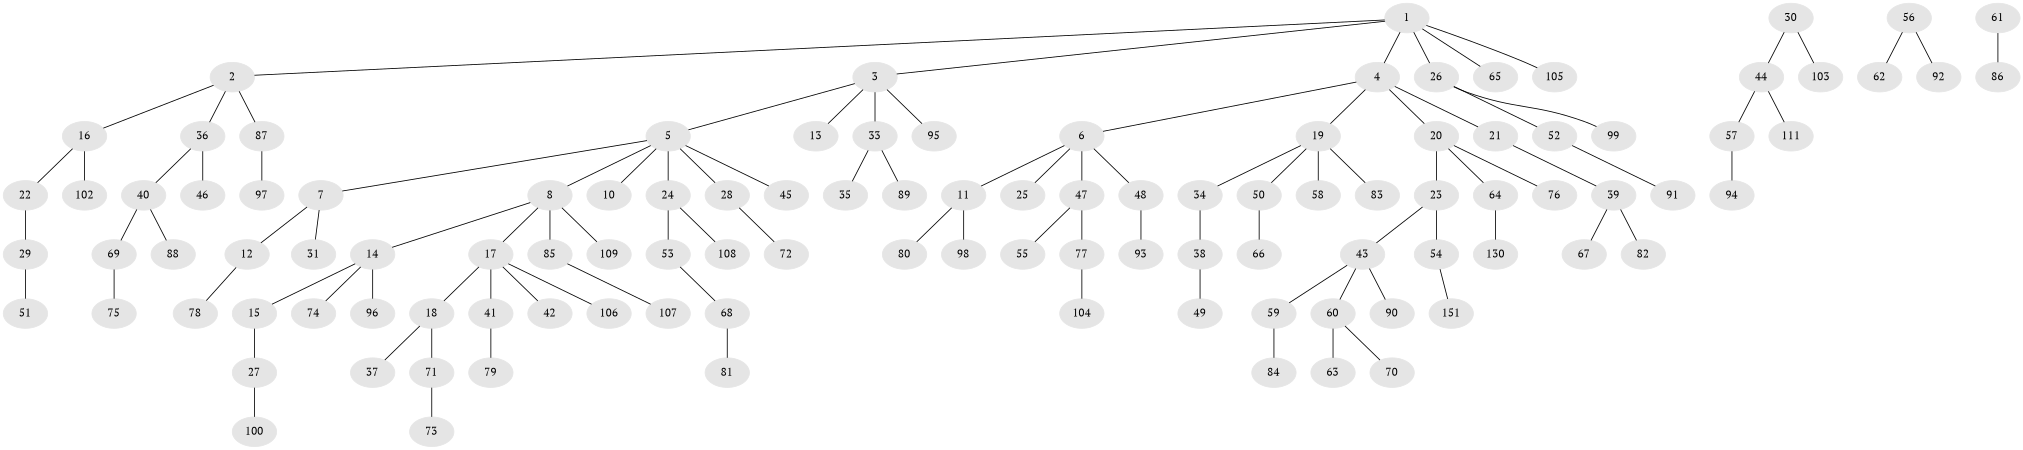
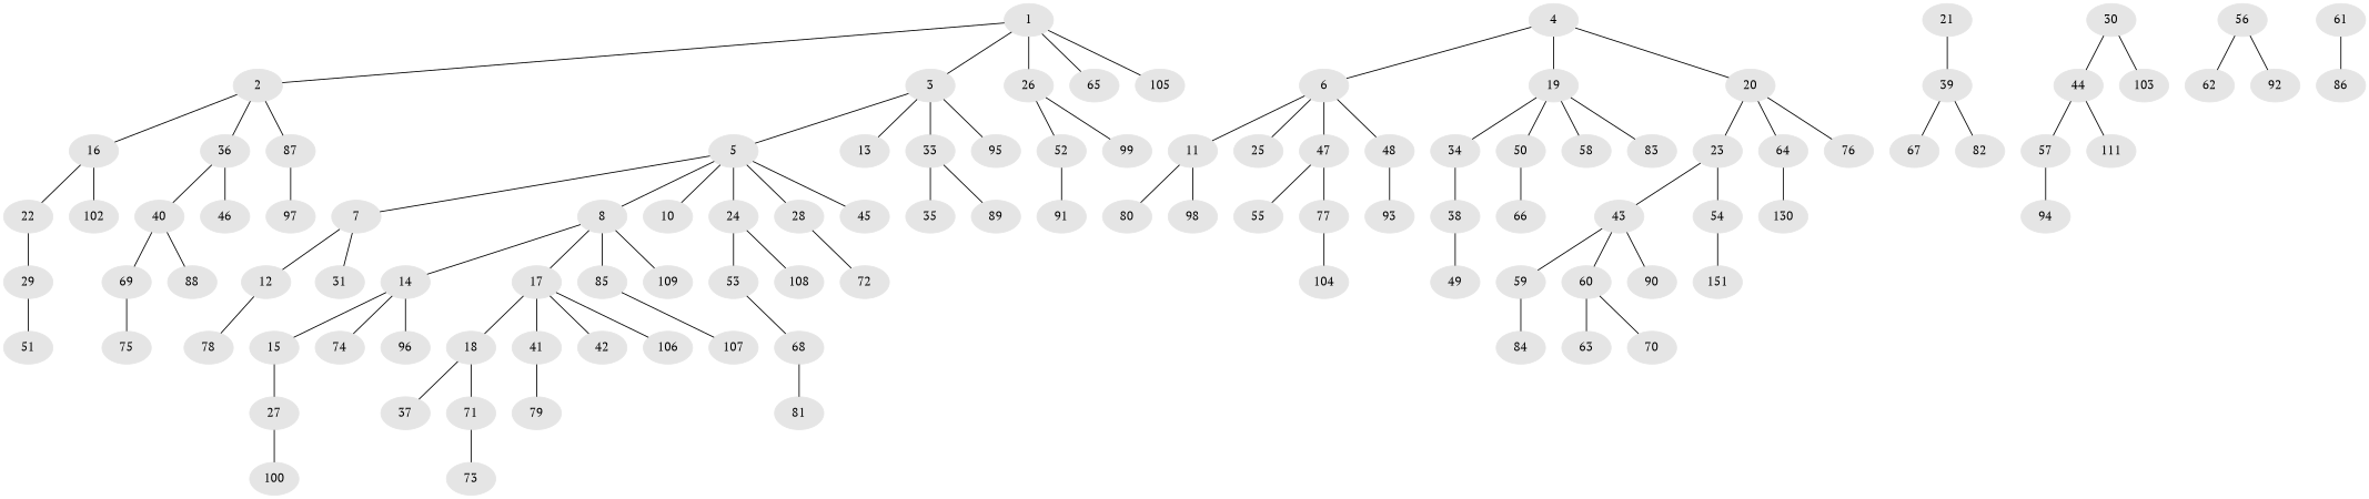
  graph {
    fontname="PT Serif"
    node [color=gray90 fontname="PT Serif" style=filled]
    edge [fontname="PT Serif"]
    1
    2
    3
    4
    26
    65
    105
    16
    36
    87
    5
    13
    33
    95
    6
    19
    20
    21
    52
    99
    22
    102
    40
    46
    97
    7
    8
    10
    24
    28
    45
    35
    89
    11
    25
    47
    48
    34
    50
    58
    83
    23
    64
    76
    39
    12
    31
    14
    17
    85
    109
    53
    108
    72
    80
    98
    55
    77
    93
    78
    15
    74
    96
    18
    41
    42
    106
    107
    30
    44
    103
    56
    62
    92
    27
    100
    29
    37
    71
    79
    73
    38
    66
    43
    54
    n86 [label=130]
    67
    82
    51
    59
    60
    90
    n93 [label=151]
    68
    91
    57
    111
    61
    86
    49
    69
    88
    75
    84
    63
    70
    94
    104
    81
    1 -- 2
    1 -- 3
-   1 -- 4
    1 -- 26
    1 -- 65
    1 -- 105
    2 -- 16
    2 -- 36
    2 -- 87
    3 -- 5
    3 -- 13
    3 -- 33
    3 -- 95
    4 -- 6
    4 -- 19
    4 -- 20
-   4 -- 21
    26 -- 52
    26 -- 99
    16 -- 22
    16 -- 102
    36 -- 40
    36 -- 46
    87 -- 97
    5 -- 7
    5 -- 8
    5 -- 10
    5 -- 24
    5 -- 28
    5 -- 45
    33 -- 35
    33 -- 89
    6 -- 11
    6 -- 25
    6 -- 47
    6 -- 48
    19 -- 34
    19 -- 50
    19 -- 58
    19 -- 83
    20 -- 23
    20 -- 64
    20 -- 76
    21 -- 39
    52 -- 91
    22 -- 29
    40 -- 69
    40 -- 88
    7 -- 12
    7 -- 31
    8 -- 14
    8 -- 17
    8 -- 85
    8 -- 109
    24 -- 53
    24 -- 108
    28 -- 72
    11 -- 80
    11 -- 98
    47 -- 55
    47 -- 77
    48 -- 93
    34 -- 38
    50 -- 66
    23 -- 43
    23 -- 54
    64 -- n86
    39 -- 67
    39 -- 82
    12 -- 78
    14 -- 15
    14 -- 74
    14 -- 96
    17 -- 18
    17 -- 41
    17 -- 42
    17 -- 106
    85 -- 107
    53 -- 68
    77 -- 104
    15 -- 27
    18 -- 37
    18 -- 71
    41 -- 79
    30 -- 44
    30 -- 103
    44 -- 57
    44 -- 111
    56 -- 62
    56 -- 92
    27 -- 100
    29 -- 51
    71 -- 73
    38 -- 49
    43 -- 59
    43 -- 60
    43 -- 90
    54 -- n93
    59 -- 84
    60 -- 63
    60 -- 70
    68 -- 81
    57 -- 94
    61 -- 86
    69 -- 75
  }
